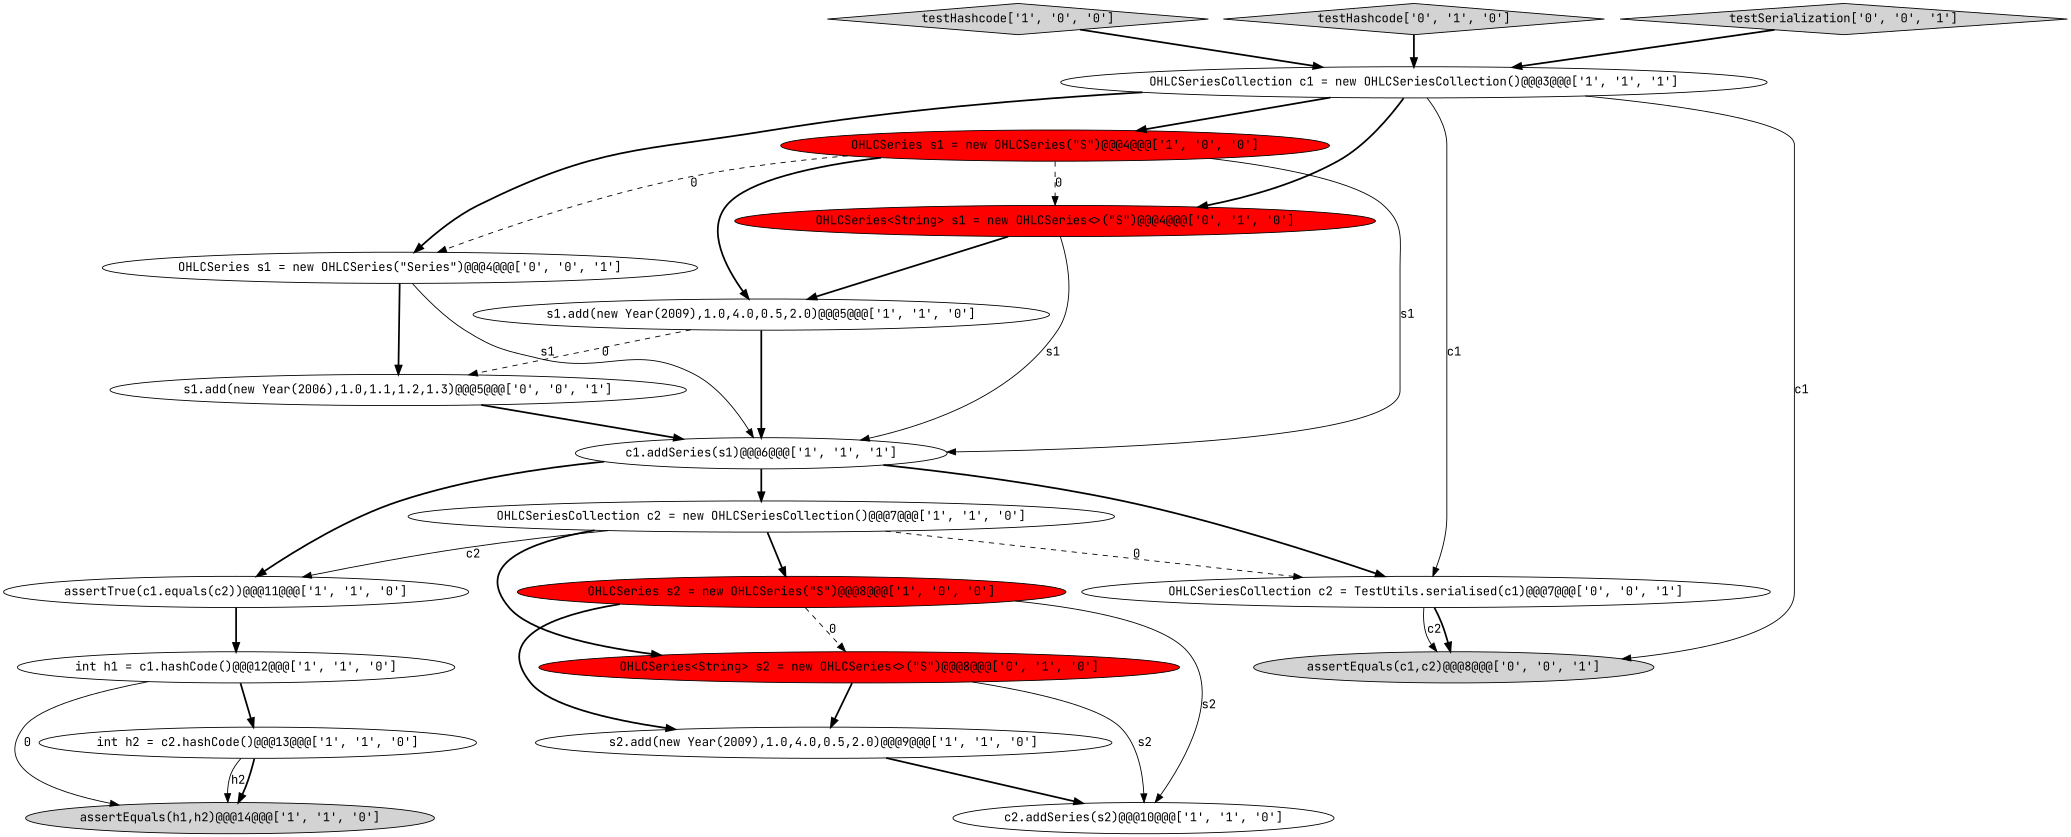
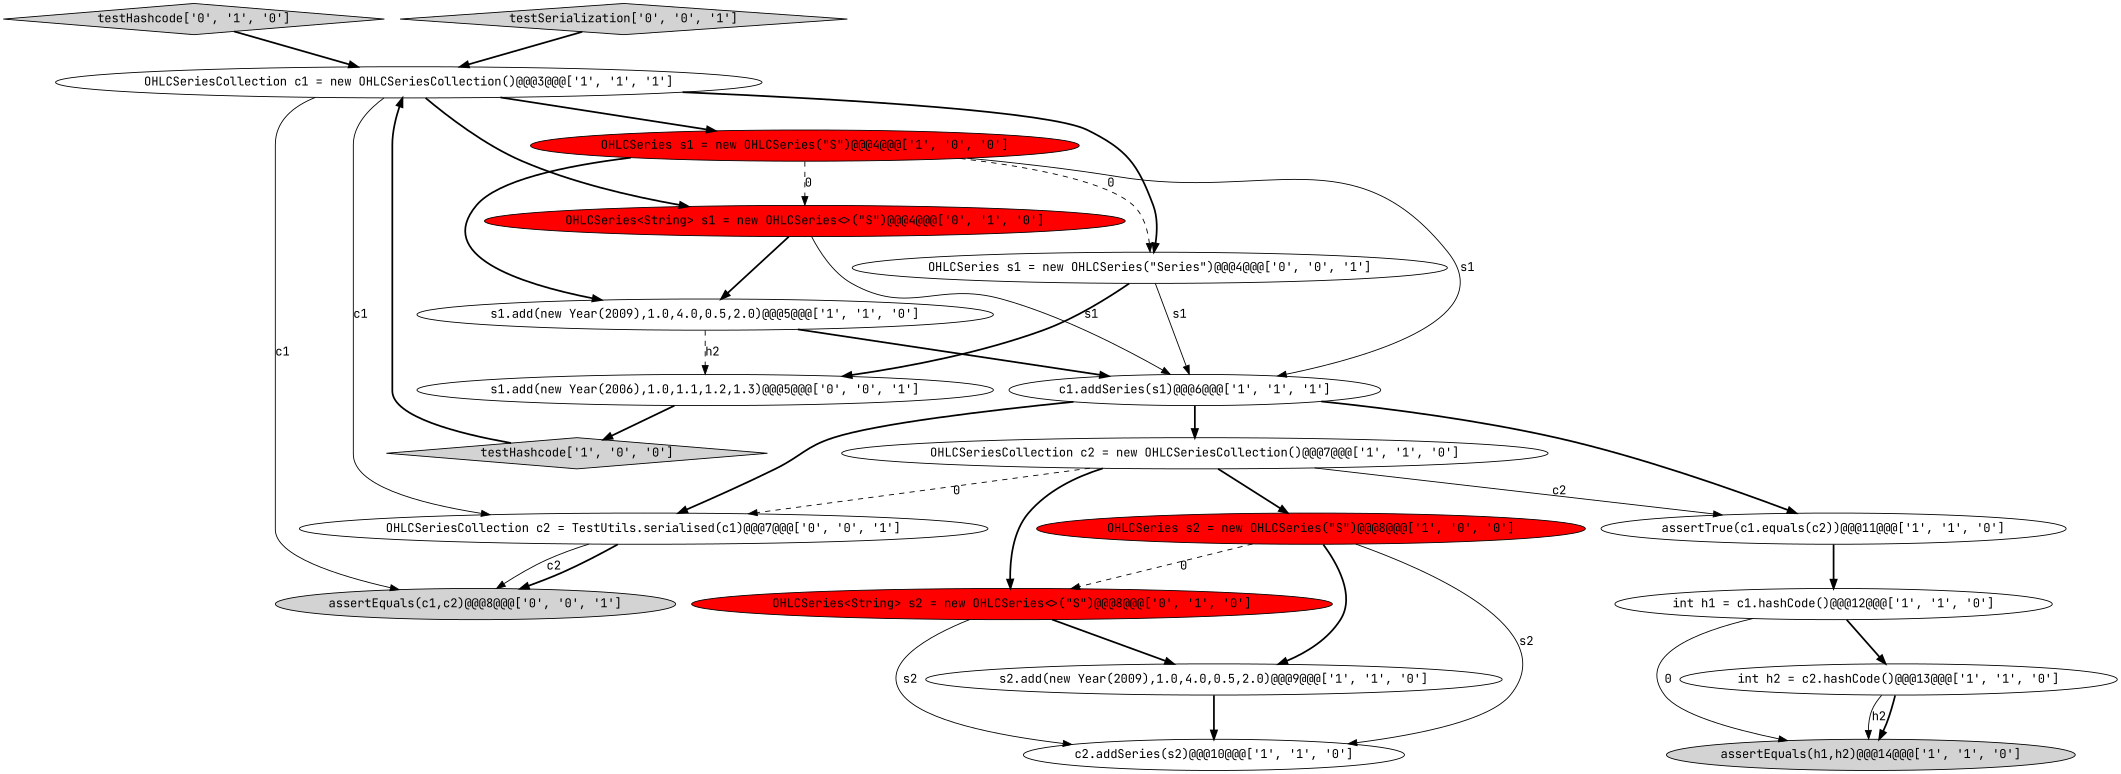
  digraph {
    fontname="JetBrains Mono"
    node [fillcolor=white fontname="JetBrains Mono" shape=ellipse style=filled]
    edge [fontname="JetBrains Mono" style=bold]
    n1 [label="int h1 = c1.hashCode()@@@12@@@['1', '1', '0']"]
    n2 [label="int h2 = c2.hashCode()@@@13@@@['1', '1', '0']"]
    n3 [fillcolor=lightgray label="assertEquals(h1,h2)@@@14@@@['1', '1', '0']"]
    n4 [label="OHLCSeries s1 = new OHLCSeries(\"Series\")@@@4@@@['0', '0', '1']"]
    n5 [label="s1.add(new Year(2006),1.0,1.1,1.2,1.3)@@@5@@@['0', '0', '1']"]
    n6 [label="c1.addSeries(s1)@@@6@@@['1', '1', '1']"]
    n7 [label="assertTrue(c1.equals(c2))@@@11@@@['1', '1', '0']"]
    n8 [label="OHLCSeriesCollection c2 = TestUtils.serialised(c1)@@@7@@@['0', '0', '1']"]
    n9 [label="OHLCSeriesCollection c2 = new OHLCSeriesCollection()@@@7@@@['1', '1', '0']"]
    n10 [fillcolor=red label="OHLCSeries<String> s1 = new OHLCSeries<>(\"S\")@@@4@@@['0', '1', '0']"]
    n11 [label="s1.add(new Year(2009),1.0,4.0,0.5,2.0)@@@5@@@['1', '1', '0']"]
    n12 [fillcolor=red label="OHLCSeries s1 = new OHLCSeries(\"S\")@@@4@@@['1', '0', '0']"]
    n13 [fillcolor=lightgray label="assertEquals(c1,c2)@@@8@@@['0', '0', '1']"]
    n14 [fillcolor=red label="OHLCSeries<String> s2 = new OHLCSeries<>(\"S\")@@@8@@@['0', '1', '0']"]
    n15 [fillcolor=red label="OHLCSeries s2 = new OHLCSeries(\"S\")@@@8@@@['1', '0', '0']"]
    n16 [label="s2.add(new Year(2009),1.0,4.0,0.5,2.0)@@@9@@@['1', '1', '0']"]
    n17 [label="c2.addSeries(s2)@@@10@@@['1', '1', '0']"]
    n18 [fillcolor=lightgray label="testHashcode['1', '0', '0']" shape=diamond]
    n19 [label="OHLCSeriesCollection c1 = new OHLCSeriesCollection()@@@3@@@['1', '1', '1']"]
    n20 [fillcolor=lightgray label="testHashcode['0', '1', '0']" shape=diamond]
    n21 [fillcolor=lightgray label="testSerialization['0', '0', '1']" shape=diamond]
    n1 -> n2
    n1 -> n3 [label=0 style=solid]
    n2 -> n3 [label=h2 style=solid]
    n2 -> n3
    n4 -> n5
    n4 -> n6 [label=s1 style=solid]
-   n5 -> n6
+   n5 -> n18
    n6 -> n7
    n6 -> n8
    n6 -> n9
    n7 -> n1
    n8 -> n13 [label=c2 style=solid]
    n8 -> n13
    n9 -> n7 [label=c2 style=solid]
    n9 -> n8 [label=0 style=dashed]
    n9 -> n14
    n9 -> n15
    n10 -> n6 [label=s1 style=solid]
    n10 -> n11
-   n11 -> n5 [label=0 style=dashed]
+   n11 -> n5 [label=h2 style=dashed]
    n11 -> n6
    n12 -> n4 [label=0 style=dashed]
    n12 -> n6 [label=s1 style=solid]
    n12 -> n10 [label=0 style=dashed]
    n12 -> n11
    n14 -> n16
    n14 -> n17 [label=s2 style=solid]
    n15 -> n14 [label=0 style=dashed]
    n15 -> n16
    n15 -> n17 [label=s2 style=solid]
    n16 -> n17
    n18 -> n19
    n19 -> n4
    n19 -> n8 [label=c1 style=solid]
    n19 -> n10
    n19 -> n12
    n19 -> n13 [label=c1 style=solid]
    n20 -> n19
    n21 -> n19
  }
